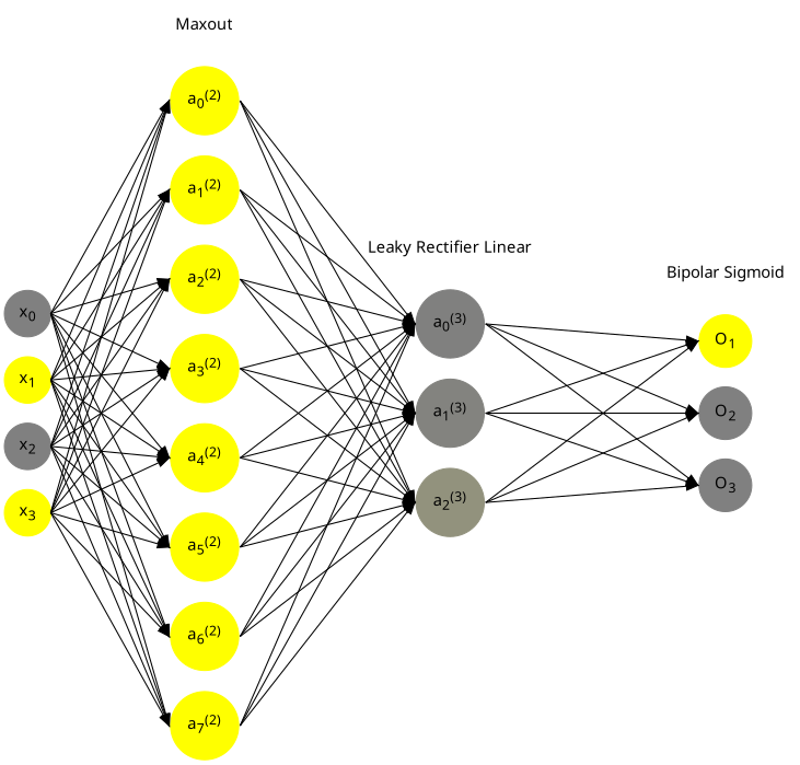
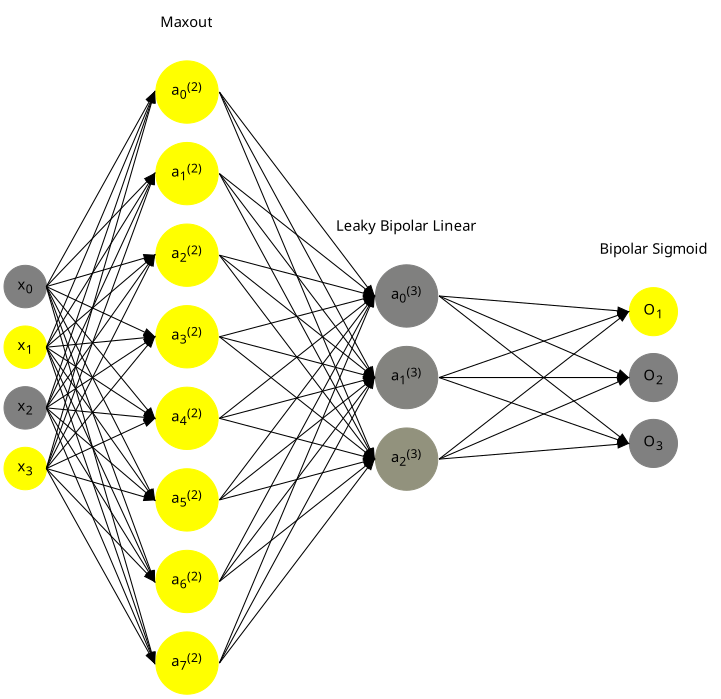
  digraph {
    rankdir=LR
    ranksep=1.4
    splines=false
    fontname="Noto Sans"
    node [color="0.1667, 1.837814, 1.418907" fillcolor="0.1667, 1.837814, 1.418907" shape=circle style=filled fontname="Noto Sans"]
    edge [headport=w style=solid tailport=e fontname="Noto Sans"]
    n1 [color="0.1667, 0.0, 0.5" fillcolor="0.1667, 0.0, 0.5" label=<x<sub>0</sub>>]
    n2 [color="0.1667, 1.0, 1.0" fillcolor="0.1667, 1.0, 1.0" label=<x<sub>1</sub>>]
    n3 [color="0.1667, 0.0, 0.5" fillcolor="0.1667, 0.0, 0.5" label=<x<sub>2</sub>>]
    n4 [color="0.1667, 1.0, 1.0" fillcolor="0.1667, 1.0, 1.0" label=<x<sub>3</sub>>]
    n5 [label=<a<sub>0</sub><sup>(2)</sup>>]
    n6 [label=<a<sub>1</sub><sup>(2)</sup>>]
    n7 [label=<a<sub>2</sub><sup>(2)</sup>>]
    n8 [label=<a<sub>3</sub><sup>(2)</sup>>]
    n9 [label=<a<sub>4</sub><sup>(2)</sup>>]
    n10 [label=<a<sub>5</sub><sup>(2)</sup>>]
    n11 [label=<a<sub>6</sub><sup>(2)</sup>>]
    n12 [label=<a<sub>7</sub><sup>(2)</sup>>]
    n13 [color="0.1667, 0.004692, 0.502346" fillcolor="0.1667, 0.004692, 0.502346" label=<a<sub>0</sub><sup>(3)</sup>>]
    n14 [color="0.1667, 0.024706, 0.512353" fillcolor="0.1667, 0.024706, 0.512353" label=<a<sub>1</sub><sup>(3)</sup>>]
    n15 [color="0.1667, 0.145285, 0.572642" fillcolor="0.1667, 0.145285, 0.572642" label=<a<sub>2</sub><sup>(3)</sup>>]
    n16 [color="0.1667, 1.0, 1.0" fillcolor="0.1667, 1.0, 1.0" label=<O<sub>1</sub>>]
    n17 [color="0.1667, 0.0, 0.5" fillcolor="0.1667, 0.0, 0.5" label=<O<sub>2</sub>>]
    n18 [color="0.1667, 0.0, 0.5" fillcolor="0.1667, 0.0, 0.5" label=<O<sub>3</sub>>]
    n19 [label=Maxout shape=plaintext color="" fillcolor="" style=""]
-   n20 [label="Leaky Rectifier Linear" shape=plaintext color="" fillcolor="" style=""]
+   n20 [label="Leaky Bipolar Linear" shape=plaintext color="" fillcolor="" style=""]
    n21 [label="Bipolar Sigmoid" shape=plaintext color="" fillcolor="" style=""]
    subgraph sub_1 {
      n1
    }
    subgraph sub_2 {
      n2
    }
    subgraph sub_3 {
      n3
    }
    subgraph sub_4 {
      n4
    }
    subgraph sub_5 {
      n5
    }
    subgraph sub_6 {
      n6
    }
    subgraph sub_7 {
      n7
    }
    subgraph sub_8 {
      n8
    }
    subgraph sub_9 {
      n9
    }
    subgraph sub_10 {
      n10
    }
    subgraph sub_11 {
      n11
    }
    subgraph sub_12 {
      n12
    }
    subgraph sub_13 {
      n13
    }
    subgraph sub_14 {
      n14
    }
    subgraph sub_15 {
      n15
    }
    subgraph sub_16 {
      n16
    }
    subgraph sub_17 {
      n17
    }
    subgraph sub_18 {
      n18
    }
    subgraph sub_19 {
      rank=same
      n1
      n2
      n3
      n4
    }
    subgraph sub_20 {
      rank=same
      n5
      n6
      n7
      n8
      n9
      n10
      n11
      n12
    }
    subgraph sub_21 {
      rank=same
      n13
      n14
      n15
    }
    subgraph sub_22 {
      rank=same
      n16
      n17
      n18
    }
    subgraph sub_23 {
      rank=same
      n5
      n19
    }
    subgraph sub_24 {
      rank=same
      n13
      n20
    }
    subgraph sub_25 {
      rank=same
      n16
      n21
    }
    n1 -> n2 [style=invis]
    n1 -> n5
    n1 -> n6
    n1 -> n7
    n1 -> n8
    n1 -> n9
    n1 -> n10
    n1 -> n11
    n1 -> n12
    n2 -> n3 [style=invis]
    n2 -> n5
    n2 -> n6
    n2 -> n7
    n2 -> n8
    n2 -> n9
    n2 -> n10
    n2 -> n11
    n2 -> n12
    n3 -> n4 [style=invis]
    n3 -> n5
    n3 -> n6
    n3 -> n7
    n3 -> n8
    n3 -> n9
    n3 -> n10
    n3 -> n11
    n3 -> n12
    n4 -> n5
    n4 -> n6
    n4 -> n7
    n4 -> n8
    n4 -> n9
    n4 -> n10
    n4 -> n11
    n4 -> n12
    n5 -> n6 [style=invis]
    n5 -> n13
    n5 -> n14
    n5 -> n15
    n6 -> n7 [style=invis]
    n6 -> n13
    n6 -> n14
    n6 -> n15
    n7 -> n8 [style=invis]
    n7 -> n13
    n7 -> n14
    n7 -> n15
    n8 -> n9 [style=invis]
    n8 -> n13
    n8 -> n14
    n8 -> n15
    n9 -> n10 [style=invis]
    n9 -> n13
    n9 -> n14
    n9 -> n15
    n10 -> n11 [style=invis]
    n10 -> n13
    n10 -> n14
    n10 -> n15
    n11 -> n12 [style=invis]
    n11 -> n13
    n11 -> n14
    n11 -> n15
    n12 -> n13
    n12 -> n14
    n12 -> n15
    n13 -> n14 [style=invis]
    n13 -> n16
    n13 -> n17
    n13 -> n18
    n14 -> n15 [style=invis]
    n14 -> n16
    n14 -> n17
    n14 -> n18
    n15 -> n16
    n15 -> n17
    n15 -> n18
    n16 -> n17 [style=invis]
    n17 -> n18 [style=invis]
    n19 -> n5 [style=invis]
    n20 -> n13 [style=invis]
    n21 -> n16 [style=invis]
  }
